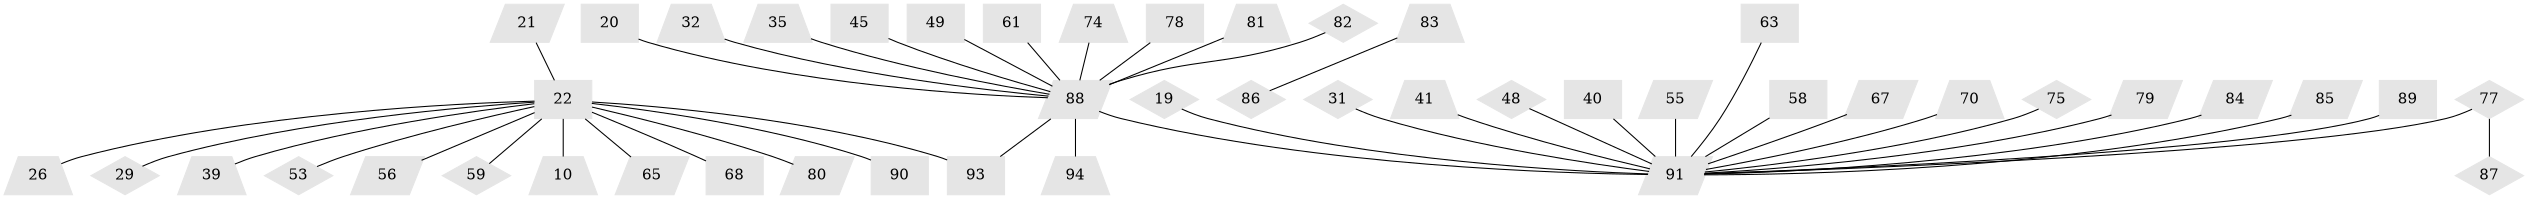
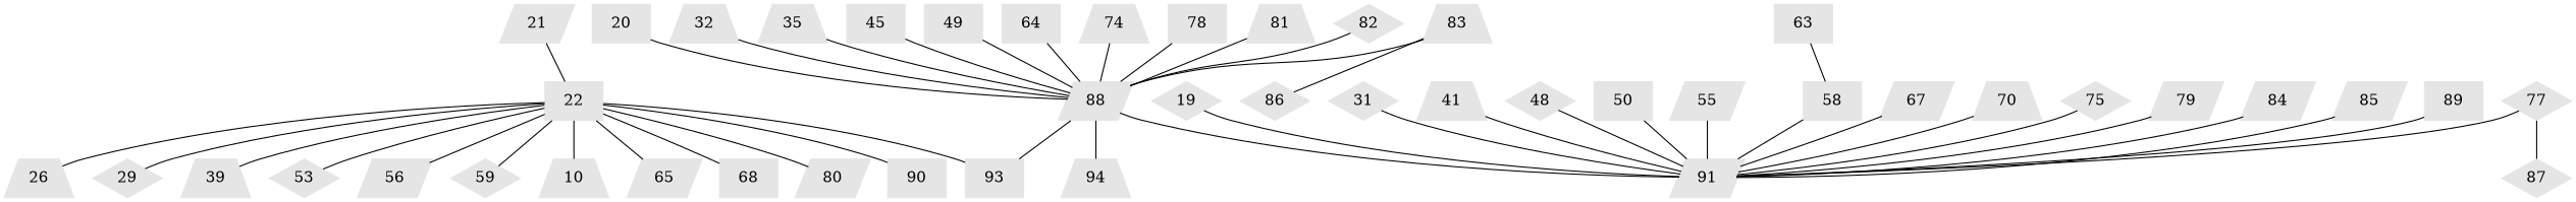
  graph {
    node [color=gray90 shape=box style=filled]
    91 [shape=parallelogram super="+51+62+71"]
    19 [shape=diamond]
    88 [shape=parallelogram super="+16+18+27+54+25"]
    93
    94 [shape=trapezium]
    20
    22 [super="+10"]
    26 [shape=trapezium]
    29 [shape=diamond]
    39 [shape=trapezium]
    53 [shape=diamond]
    56 [shape=parallelogram]
    59 [shape=diamond]
    n14 [label=10 shape=trapezium]
    65 [shape=parallelogram super="+23"]
    68
    80 [shape=parallelogram]
    90
    21 [shape=parallelogram]
    31 [shape=diamond]
    32 [shape=trapezium]
    35 [shape=trapezium]
    41 [shape=trapezium]
    45 [super="+40"]
    48 [shape=diamond]
    49
-   50 [label=40]
+   50
    55 [shape=parallelogram super="+33"]
    58
-   61 [super="+17"]
+   61 [super="+17" label=64]
    63
    67 [shape=parallelogram]
    70 [shape=trapezium super="+36"]
    74 [shape=trapezium super="+64"]
    75 [shape=diamond]
    77 [shape=diamond super="+46"]
    87 [shape=diamond]
    78
    79 [shape=parallelogram super="+76"]
    81 [shape=trapezium super="+66"]
    82 [shape=diamond super="+73"]
    83 [shape=trapezium super="+11+14+44"]
    86 [shape=diamond]
    84 [shape=parallelogram]
    85 [shape=parallelogram super="+43"]
    89
    19 -- 91
    88 -- 91 [weight=5]
    88 -- 93
    88 -- 94
    20 -- 88
    22 -- 93 [weight=3]
    22 -- 26
    22 -- 29
    22 -- 39
    22 -- 53
    22 -- 56
    22 -- 59
    22 -- n14
    22 -- 65
    22 -- 68
    22 -- 80
    22 -- 90
    21 -- 22
    31 -- 91
    32 -- 88
    35 -- 88
    41 -- 91
    45 -- 88
    48 -- 91
    49 -- 88
    50 -- 91
    55 -- 91
    58 -- 91
    61 -- 88
-   63 -- 91
+   63 -- 58
    67 -- 91
    70 -- 91
    74 -- 88 [weight=2]
    75 -- 91
    77 -- 91
    77 -- 87
    78 -- 88
    79 -- 91
    81 -- 88
    82 -- 88
+   83 -- 88
    83 -- 86
    84 -- 91
    85 -- 91
    89 -- 91
  }
